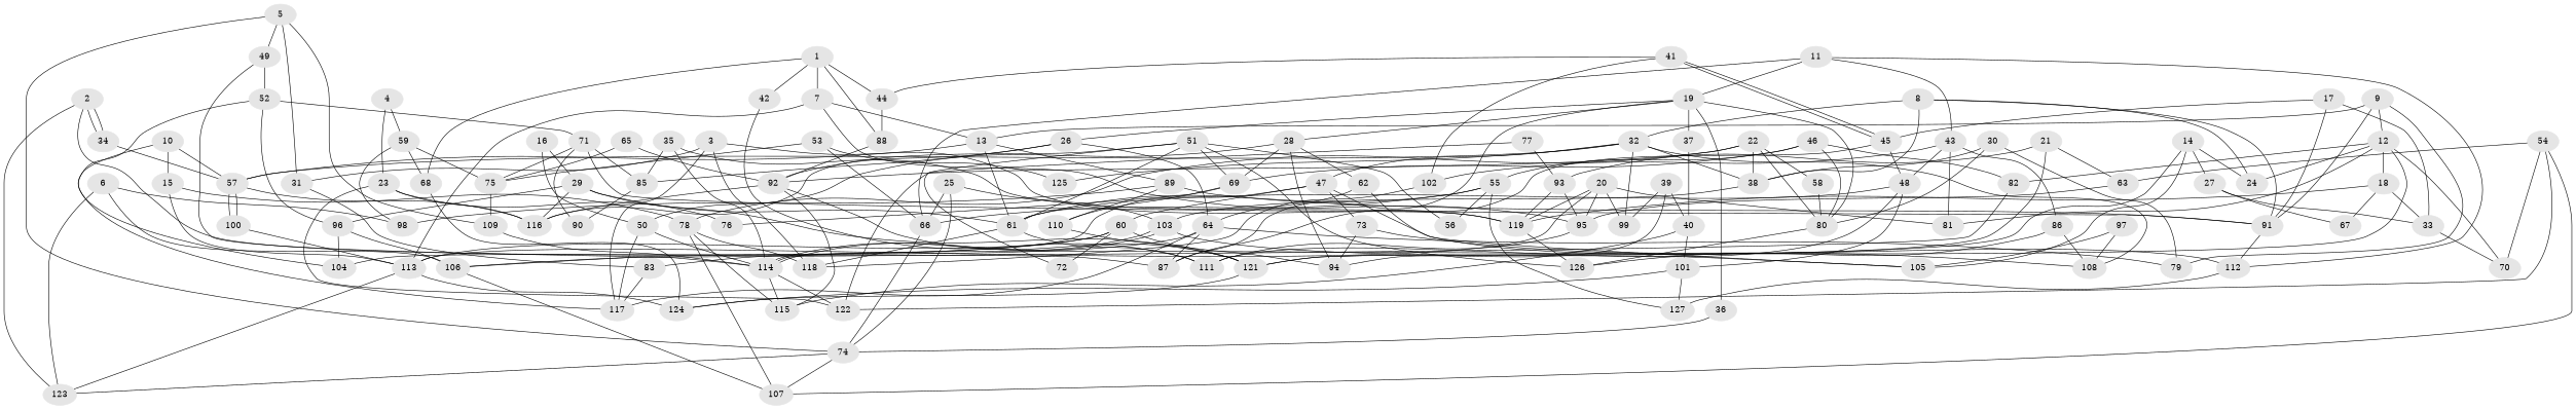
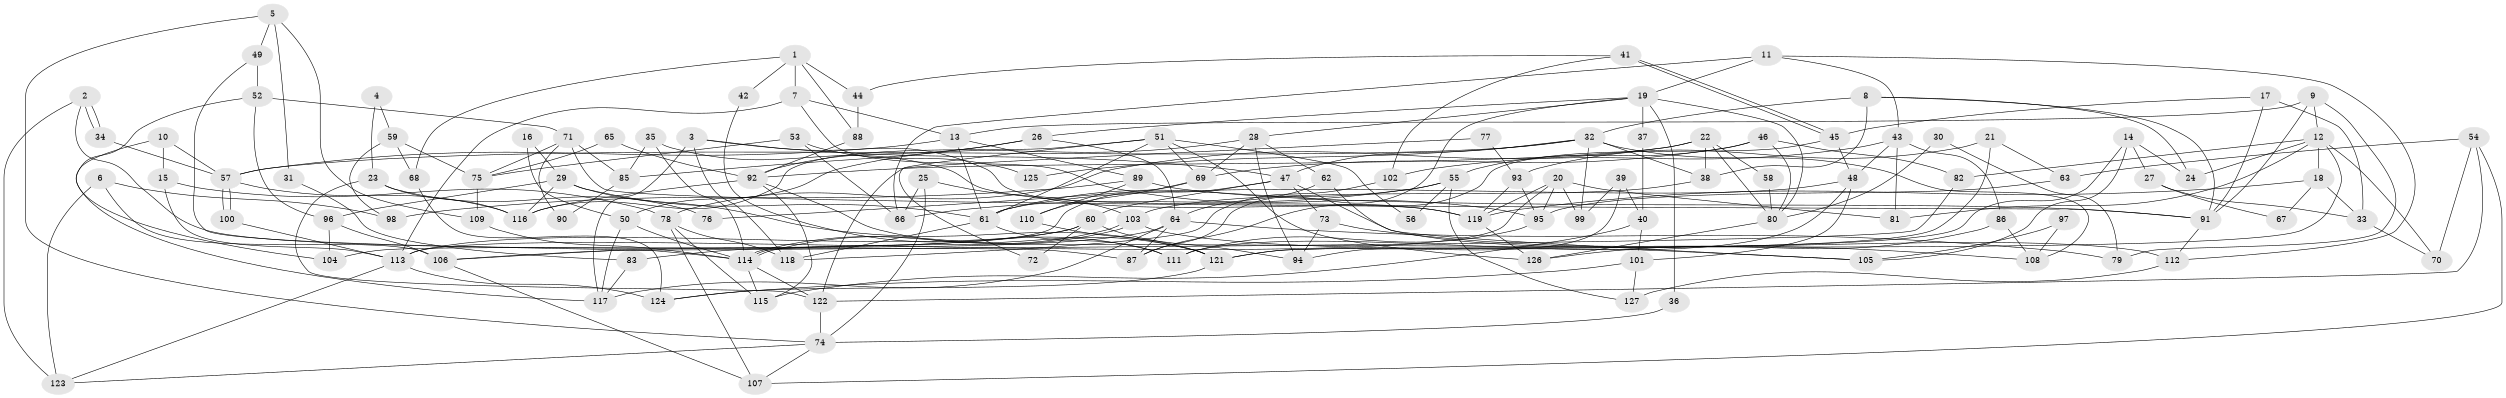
  graph {
    node [color=gray90 style=filled]
    1
    7
    42
    44
    68
    88
    13
    95
    113
    111
    124
    92
    2
    34
    87
    123
    57
    3
    31
    117
    118
    119
    83
    126
    4
    23
    59
    76
    116
    122
    98
    75
    5
    49
    74
    109
    114
    52
    107
    6
    106
    61
    89
    8
    24
    32
    38
    91
    99
    47
    108
    125
    103
    112
    9
    12
    79
    18
    70
    81
    82
    10
    15
    78
    100
    11
    19
    43
    66
    26
    28
    36
    37
    80
    102
    48
    86
    n78 [label=127]
    33
    67
    115
    110
    14
    27
    105
    121
    16
    29
    50
    96
    17
    45
    64
    85
    62
    69
    94
    40
    20
    21
    63
    93
    22
    58
    25
    90
    104
    30
    60
    73
    35
    101
    39
    41
    46
    55
    56
    72
    71
    51
    53
    54
    65
    77
    97
    1 -- 7
    1 -- 42
    1 -- 44
    1 -- 68
    1 -- 88
    7 -- 13
    7 -- 95
    7 -- 113
    42 -- 111
    44 -- 88
    68 -- 124
    88 -- 92
    13 -- 57
    13 -- 61
    13 -- 89
    95 -- 111
    113 -- 124
    113 -- 123
    92 -- 116
    92 -- 115
    92 -- 121
    2 -- 34
    2 -- 34
    2 -- 87
    2 -- 123
    34 -- 57
    57 -- 116
    57 -- 100
    57 -- 100
-   3 -- 31
+   3 -- 47
    3 -- 117
    3 -- 118
    3 -- 119
    31 -- 83
    119 -- 126
    83 -- 117
    4 -- 23
    4 -- 59
    23 -- 76
    23 -- 116
    23 -- 122
    59 -- 68
    59 -- 98
    59 -- 75
    75 -- 109
    5 -- 31
    5 -- 49
    5 -- 74
    5 -- 109
    49 -- 114
    49 -- 52
    74 -- 123
    74 -- 107
    109 -- 114
    114 -- 122
    114 -- 115
    52 -- 96
    52 -- 104
    52 -- 71
    6 -- 123
    6 -- 98
    6 -- 106
    106 -- 107
    61 -- 111
    61 -- 118
    89 -- 98
    89 -- 91
    89 -- 110
    8 -- 24
    8 -- 32
    8 -- 38
    8 -- 91
    32 -- 57
    32 -- 38
    32 -- 99
    32 -- 47
    32 -- 108
    32 -- 125
    38 -- 103
    91 -- 112
    47 -- 112
    47 -- 104
    47 -- 60
    47 -- 73
    103 -- 114
    103 -- 114
    103 -- 105
    112 -- n78
    9 -- 13
    9 -- 91
    9 -- 12
    9 -- 79
    12 -- 114
    12 -- 24
    12 -- 18
    12 -- 70
    12 -- 81
    12 -- 82
    18 -- 119
    18 -- 33
    18 -- 67
    82 -- 106
    10 -- 57
    10 -- 117
    10 -- 15
    15 -- 113
    15 -- 78
    78 -- 118
    78 -- 107
    78 -- 115
    100 -- 113
    11 -- 112
    11 -- 19
    11 -- 43
    11 -- 66
    19 -- 87
    19 -- 26
    19 -- 28
    19 -- 36
    19 -- 37
    19 -- 80
    43 -- 81
    43 -- 102
    43 -- 48
    43 -- 86
-   66 -- 74
+   122 -- 74
    26 -- 92
    26 -- 64
    26 -- 85
    28 -- 50
    28 -- 62
    28 -- 69
    28 -- 94
    36 -- 74
    37 -- 40
    80 -- 126
    102 -- 118
    48 -- 111
    48 -- 61
    48 -- 101
    86 -- 126
    86 -- 108
    33 -- 70
    110 -- 121
    14 -- 24
    14 -- 27
    14 -- 105
    14 -- 121
    27 -- 33
    27 -- 67
    121 -- 124
    16 -- 29
    16 -- 50
    29 -- 116
    29 -- 61
    29 -- 121
    29 -- 96
    50 -- 117
    50 -- 114
    96 -- 106
    96 -- 104
    17 -- 91
    17 -- 33
    17 -- 45
    45 -- 87
    45 -- 48
    64 -- 87
    64 -- 117
    64 -- 83
    64 -- 79
    85 -- 90
    62 -- 105
    62 -- 64
    69 -- 76
    69 -- 110
    40 -- 115
    40 -- 101
    20 -- 95
    20 -- 113
    20 -- 119
    20 -- 99
    20 -- 81
    21 -- 121
    21 -- 63
    21 -- 93
    63 -- 95
    93 -- 95
    93 -- 119
    22 -- 92
    22 -- 38
    22 -- 78
    22 -- 80
    22 -- 58
    58 -- 80
    25 -- 74
    25 -- 103
    25 -- 66
-   30 -- 38
    30 -- 79
    30 -- 80
    60 -- 113
    60 -- 106
    60 -- 94
    60 -- 72
    73 -- 108
    73 -- 94
    35 -- 119
    35 -- 114
    35 -- 85
    101 -- 124
    101 -- n78
    39 -- 99
    39 -- 94
    39 -- 40
    41 -- 44
    41 -- 102
    41 -- 45
    41 -- 45
    46 -- 82
    46 -- 80
    46 -- 69
    46 -- 55
    55 -- 61
    55 -- 66
    55 -- n78
    55 -- 56
    71 -- 75
    71 -- 91
    71 -- 85
    71 -- 90
    51 -- 126
    51 -- 116
    51 -- 61
    51 -- 69
    51 -- 56
    51 -- 72
    53 -- 75
    53 -- 125
    53 -- 66
    54 -- 122
    54 -- 107
    54 -- 70
    54 -- 63
    65 -- 92
    65 -- 75
    77 -- 122
    77 -- 93
    97 -- 108
    97 -- 105
  }
